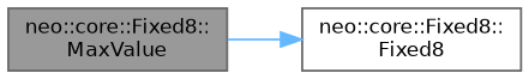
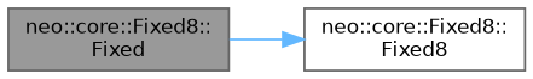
  digraph {
    rankdir=LR
    node [fontname=Helvetica fontsize=10 shape=box style=filled]
-   n1 [color=gray40 fillcolor=grey60 fontcolor=black height=0.2 label="neo::core::Fixed8::\lMaxValue" width=0.4]
+   n1 [color=gray40 fillcolor=grey60 fontcolor=black height=0.2 label="neo::core::Fixed8::\lFixed" width=0.4]
    n2 [color=grey40 fillcolor=white height=0.2 label="neo::core::Fixed8::\lFixed8" width=0.4]
    n1 -> n2 [color=steelblue1 fontname=Helvetica fontsize=10 labelfontname=Helvetica labelfontsize=10 style=solid]
  }
